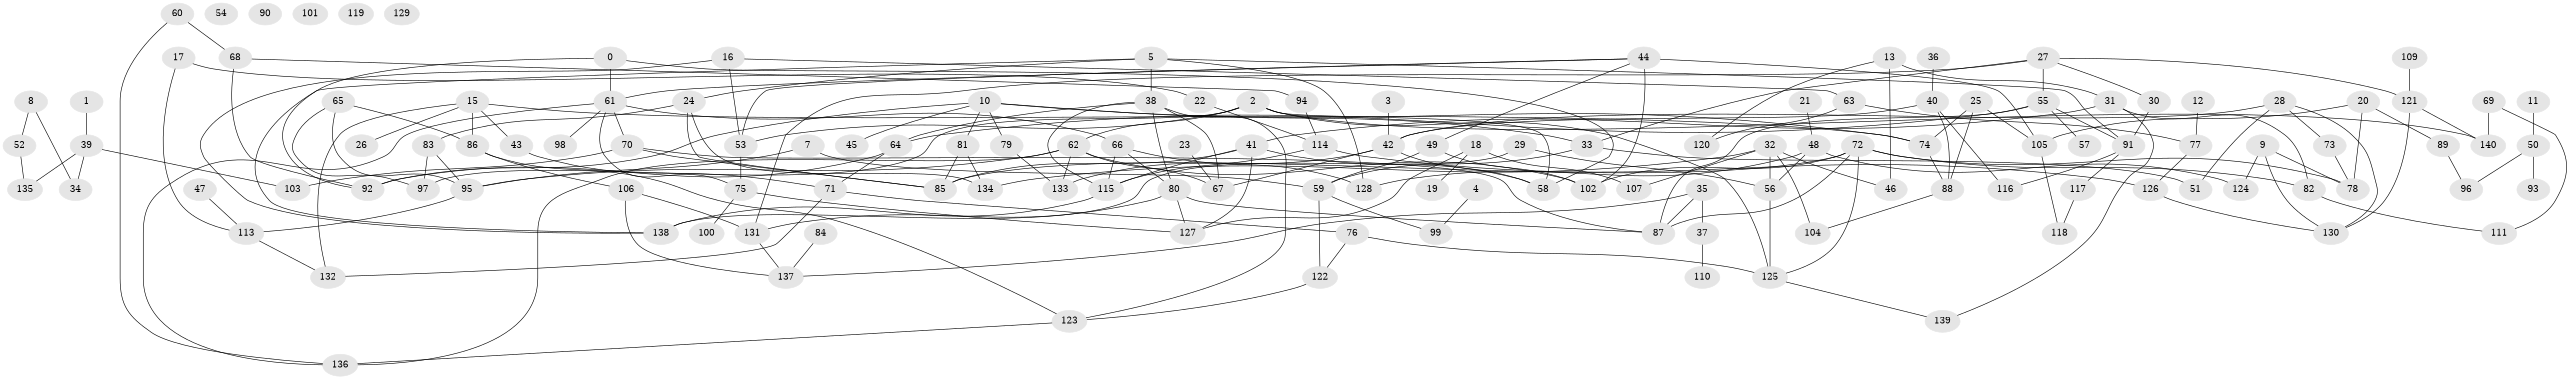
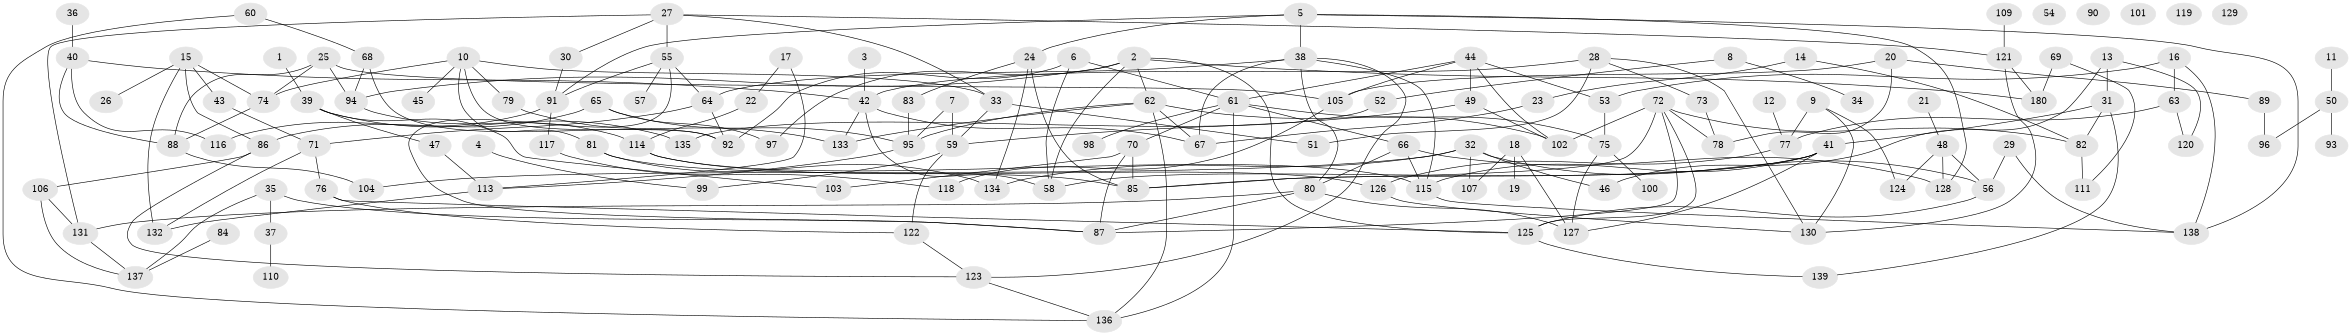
  graph {
    node [color=gray90 style=filled]
    1
    39
    47
    103
    135
    2
    53
    58
    62
    97
    125
-   140
+   140 [label=180]
    75
    95
    67
    133
    102
    136
    139
    3
    42
    4
    99
    5
    24
    38
    91
    128
    138
    83
    85
    134
    64
    80
    115
    123
    116
    117
-   6 [label=0]
+   6
    61
    92
    66
    70
    98
    7
    59
    122
    113
    8
    34
    52
    9
    77
    124
    130
    126
    10
    33
    45
    74
    79
    81
    51
    88
    11
    50
    93
    96
    12
    13
    31
    46
    120
    82
    41
+   14
    23
    111
    15
    26
    43
    86
    132
    71
    106
    16
    63
    17
    22
    114
    18
    19
    107
    127
    20
    78
    89
    105
    118
    21
    48
    56
    25
    94
    104
    27
    30
    55
    121
    131
    87
    57
    137
    28
    73
    29
    32
    35
    37
    110
    36
    40
    76
    44
    49
    100
    54
    60
    68
    65
    69
    72
    84
    90
    101
    109
    119
    129
    1 -- 39
-   39 -- 34
+   39 -- 47
    39 -- 103
    39 -- 135
    47 -- 113
-   2 -- 53
+   2 -- 94
    2 -- 58
    2 -- 62
    2 -- 97
    2 -- 125
    2 -- 140
    53 -- 75
    62 -- 95
    62 -- 67
    62 -- 133
    62 -- 102
    62 -- 136
    125 -- 139
    75 -- 127
    75 -- 100
    95 -- 113
    3 -- 42
    42 -- 58
    42 -- 67
    42 -- 133
    4 -- 99
    5 -- 24
    5 -- 38
    5 -- 91
    5 -- 128
    5 -- 138
    24 -- 83
    24 -- 85
    24 -- 134
    38 -- 67
    38 -- 64
    38 -- 80
    38 -- 115
    38 -- 123
    91 -- 116
    91 -- 117
-   83 -- 97
    83 -- 95
    64 -- 92
    64 -- 71
    80 -- 127
    80 -- 131
    80 -- 87
    115 -- 138
    123 -- 136
    117 -- 118
    6 -- 58
    6 -- 61
    6 -- 92
    61 -- 75
    61 -- 136
    61 -- 66
    61 -- 70
    61 -- 98
    66 -- 128
    66 -- 80
    66 -- 115
    70 -- 103
    70 -- 85
    70 -- 87
    7 -- 95
    7 -- 59
    59 -- 99
    59 -- 122
    122 -- 123
    113 -- 132
    8 -- 34
    8 -- 52
    52 -- 135
-   9 -- 78
+   9 -- 77
    9 -- 124
    9 -- 130
    77 -- 126
    126 -- 130
    10 -- 92
    10 -- 33
    10 -- 45
    10 -- 74
    10 -- 79
    10 -- 81
    33 -- 59
    33 -- 51
    74 -- 88
    79 -- 133
    81 -- 85
    81 -- 134
    88 -- 104
    11 -- 50
    50 -- 93
    50 -- 96
    12 -- 77
    13 -- 31
    13 -- 46
    13 -- 120
    31 -- 139
    31 -- 82
    31 -- 41
    82 -- 111
    41 -- 58
    41 -- 85
    41 -- 115
    41 -- 127
+   14 -- 82
+   14 -- 23
    23 -- 67
    15 -- 74
    15 -- 26
    15 -- 43
    15 -- 86
    15 -- 132
    43 -- 71
    86 -- 123
    86 -- 106
    71 -- 132
    71 -- 76
    106 -- 131
    106 -- 137
    16 -- 53
    16 -- 138
    16 -- 63
    63 -- 77
    63 -- 120
    17 -- 113
    17 -- 22
    22 -- 114
    114 -- 115
    114 -- 126
    18 -- 19
    18 -- 107
    18 -- 127
    20 -- 78
    20 -- 89
    20 -- 105
    89 -- 96
    105 -- 118
    21 -- 48
    48 -- 128
    48 -- 124
    48 -- 56
    56 -- 125
    25 -- 74
    25 -- 88
    25 -- 105
+   25 -- 94
    94 -- 114
    27 -- 33
    27 -- 30
    27 -- 55
    27 -- 121
    27 -- 131
    30 -- 91
    55 -- 91
    55 -- 64
    55 -- 87
    55 -- 57
    121 -- 140
    121 -- 130
    131 -- 137
    28 -- 42
    28 -- 130
    28 -- 51
    28 -- 73
    73 -- 78
    29 -- 138
    29 -- 56
    32 -- 134
    32 -- 46
    32 -- 107
    32 -- 56
    32 -- 104
    35 -- 87
    35 -- 137
    35 -- 37
    37 -- 110
    36 -- 40
    40 -- 42
    40 -- 116
    40 -- 88
    76 -- 125
    76 -- 122
    44 -- 53
    44 -- 102
    44 -- 61
    44 -- 105
    44 -- 49
    49 -- 102
    49 -- 59
    60 -- 136
    60 -- 68
    68 -- 92
    68 -- 94
    65 -- 97
    65 -- 95
    65 -- 86
    69 -- 140
    69 -- 111
    72 -- 125
    72 -- 102
    72 -- 85
    72 -- 82
    72 -- 78
    72 -- 87
    84 -- 137
    109 -- 121
  }
